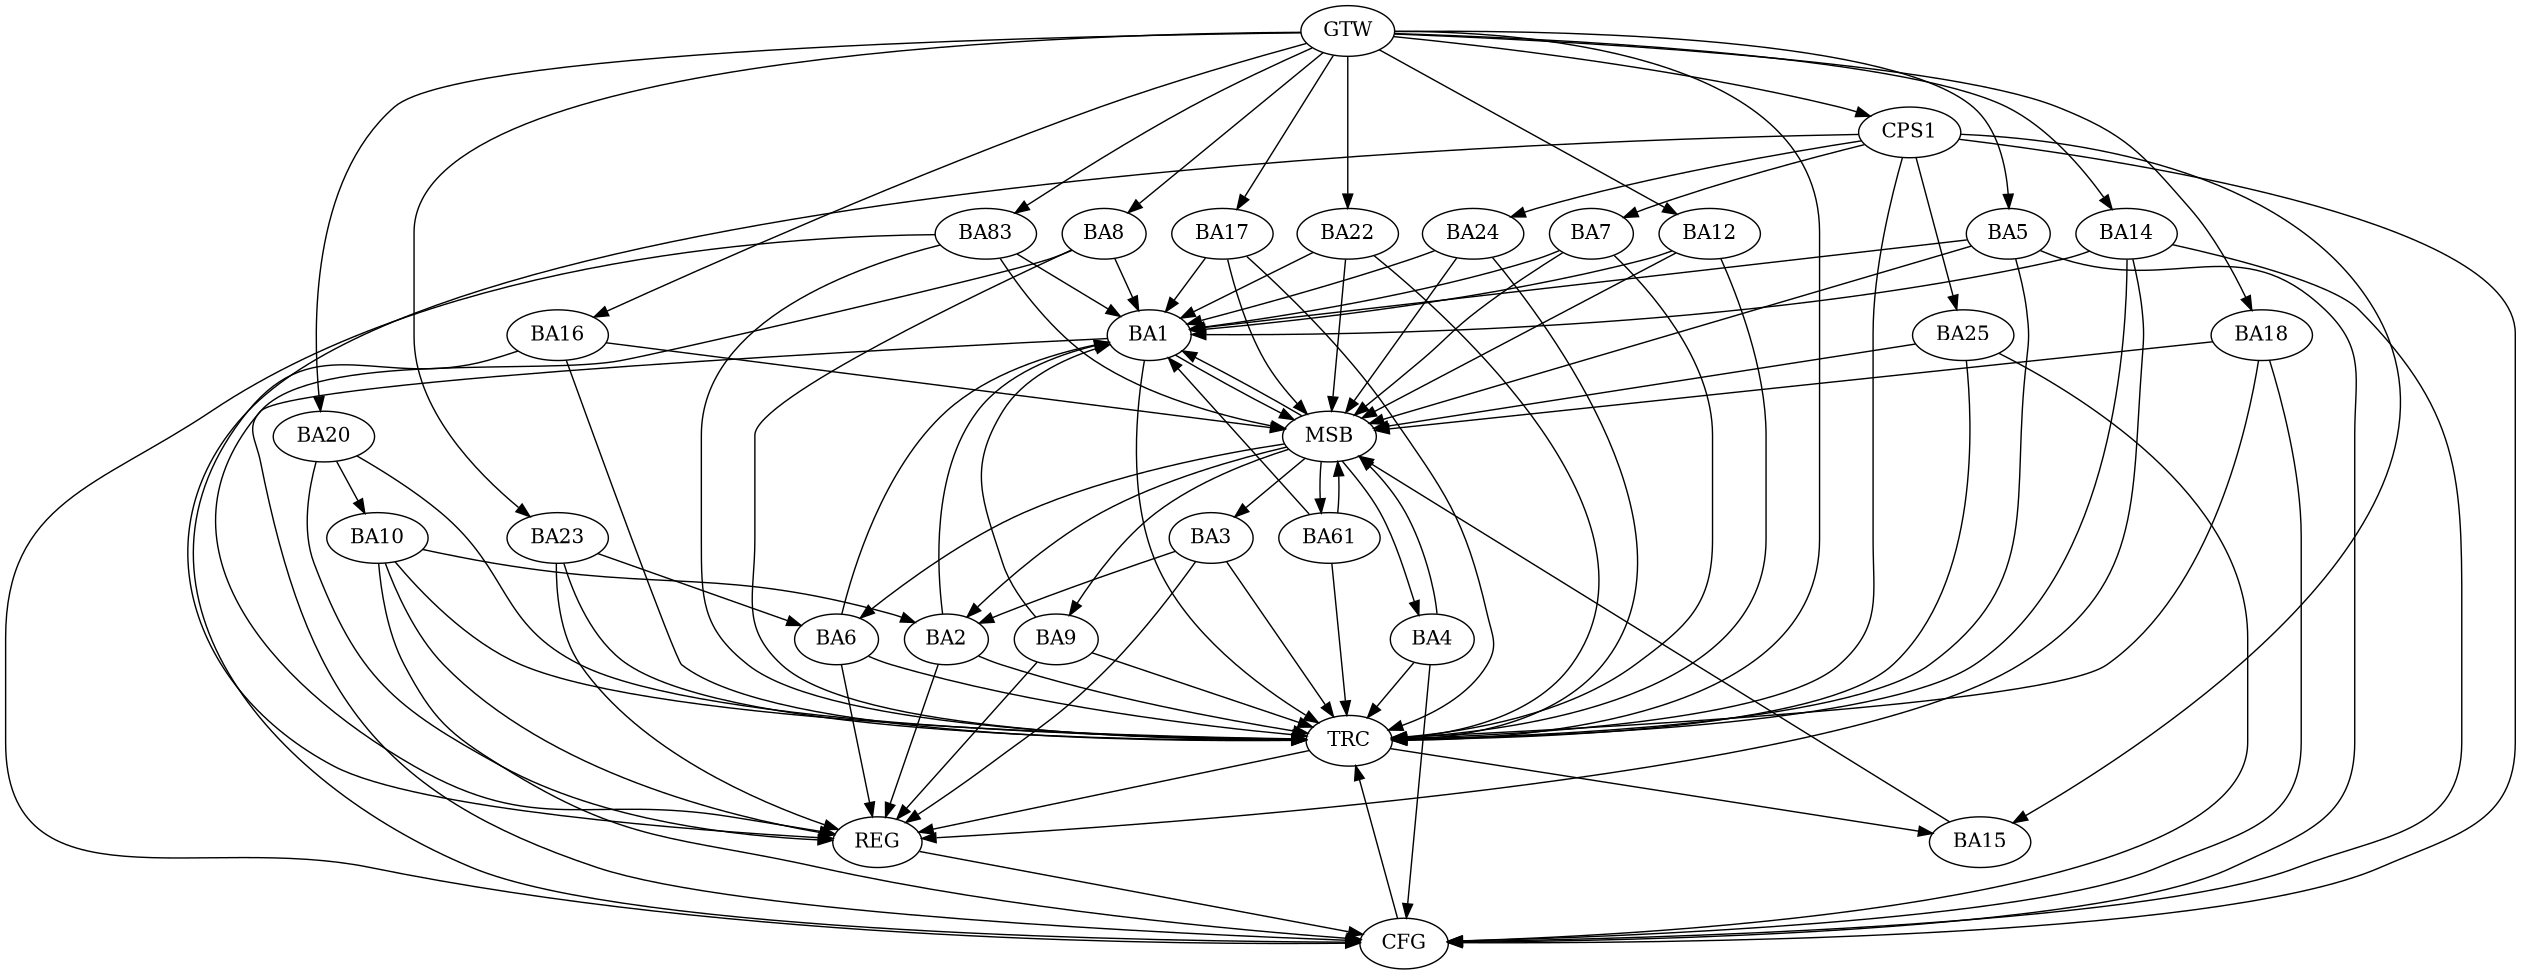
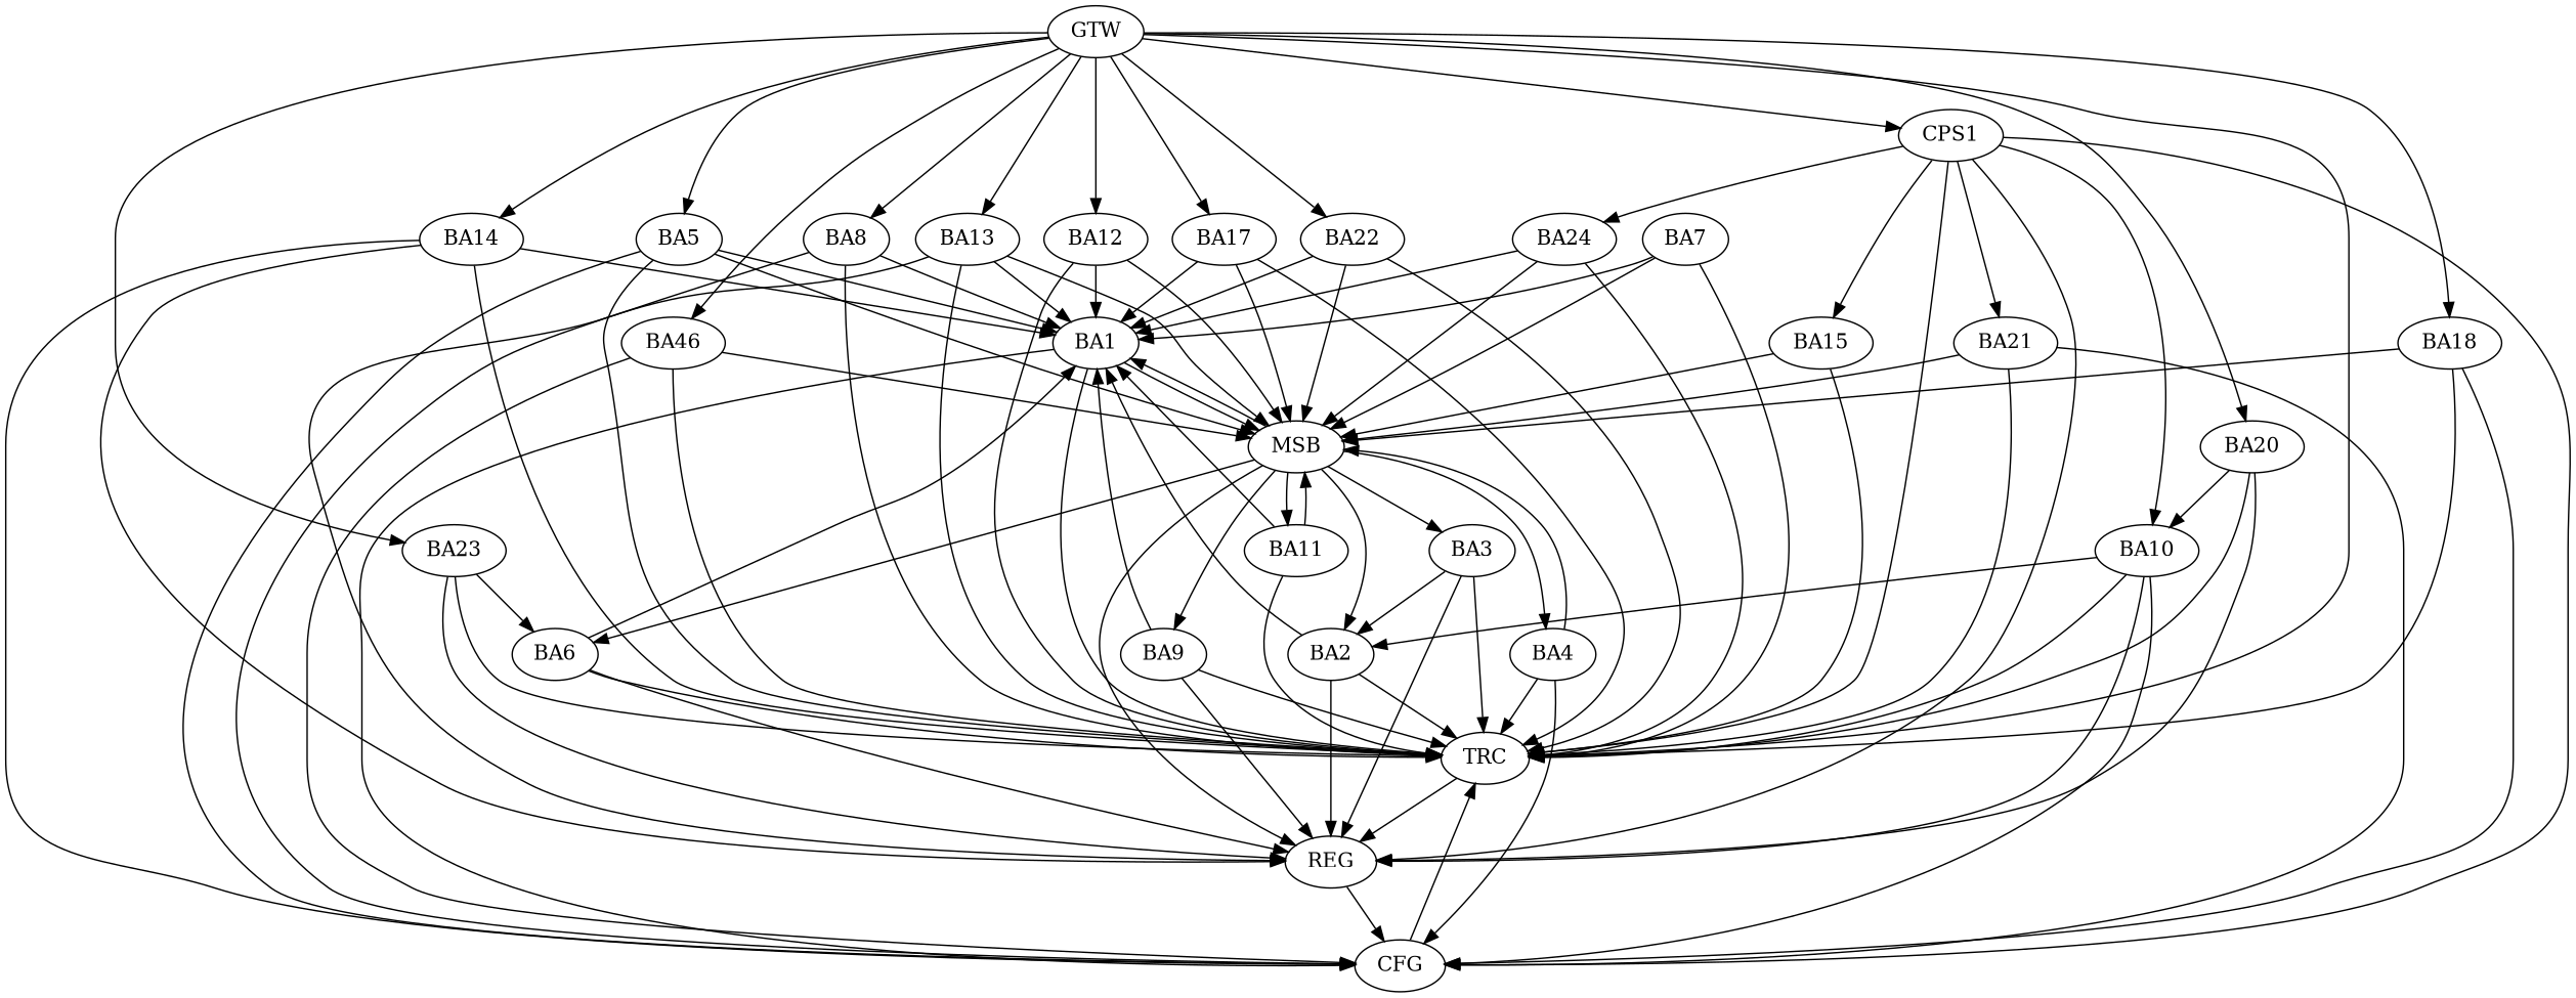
  strict digraph {
    n1 [label=BA1]
    n2 [label=MSB]
    n3 [label=CFG]
    n4 [label=TRC]
    n5 [label=BA2]
    n6 [label=REG]
    n7 [label=BA3]
    n8 [label=BA4]
    n9 [label=BA6]
    n10 [label=BA9]
-   n11 [label=BA61]
+   n11 [label=BA11]
    n12 [label=BA5]
    n13 [label=BA7]
    n14 [label=BA8]
    n15 [label=BA10]
    n16 [label=BA12]
-   n17 [label=BA83]
+   n17 [label=BA13]
    n18 [label=BA14]
    n19 [label=BA15]
-   n20 [label=BA16]
+   n20 [label=BA46]
    n21 [label=BA17]
    n22 [label=BA18]
    n23 [label=BA20]
-   n24 [label=BA25]
+   n24 [label=BA21]
    n25 [label=BA22]
    n26 [label=BA23]
    n27 [label=BA24]
    n28 [label=CPS1]
    n29 [label=GTW]
    n1 -> n2
    n1 -> n3
    n1 -> n4
    n2 -> n1
    n2 -> n5
+   n2 -> n6
    n2 -> n7
    n2 -> n8
    n2 -> n9
    n2 -> n10
    n2 -> n11
    n3 -> n4
    n4 -> n6
    n5 -> n1
    n5 -> n4
    n5 -> n6
    n6 -> n3
    n7 -> n4
    n7 -> n5
    n7 -> n6
    n8 -> n2
    n8 -> n3
    n8 -> n4
    n9 -> n1
    n9 -> n4
    n9 -> n6
    n10 -> n1
    n10 -> n4
    n10 -> n6
    n11 -> n1
    n11 -> n2
    n11 -> n4
    n12 -> n1
    n12 -> n2
    n12 -> n3
    n12 -> n4
    n13 -> n1
    n13 -> n2
    n13 -> n4
    n14 -> n1
    n14 -> n4
    n14 -> n6
    n15 -> n3
    n15 -> n4
    n15 -> n5
    n15 -> n6
    n16 -> n1
    n16 -> n2
    n16 -> n4
    n17 -> n1
    n17 -> n2
    n17 -> n3
    n17 -> n4
    n18 -> n1
    n18 -> n3
    n18 -> n4
    n18 -> n6
    n19 -> n2
-   n4 -> n19
+   n19 -> n4
    n20 -> n2
    n20 -> n3
    n20 -> n4
    n21 -> n1
    n21 -> n2
    n21 -> n4
    n22 -> n2
    n22 -> n3
    n22 -> n4
    n23 -> n4
    n23 -> n6
    n23 -> n15
    n24 -> n2
    n24 -> n3
    n24 -> n4
    n25 -> n1
    n25 -> n2
    n25 -> n4
    n26 -> n4
    n26 -> n6
    n26 -> n9
    n27 -> n1
    n27 -> n2
    n27 -> n4
    n28 -> n3
    n28 -> n4
    n28 -> n6
-   n28 -> n13
+   n28 -> n15
    n28 -> n19
    n28 -> n24
    n28 -> n27
    n29 -> n4
    n29 -> n12
    n29 -> n14
    n29 -> n16
    n29 -> n17
    n29 -> n18
    n29 -> n20
    n29 -> n21
    n29 -> n22
    n29 -> n23
    n29 -> n25
    n29 -> n26
    n29 -> n28
  }
